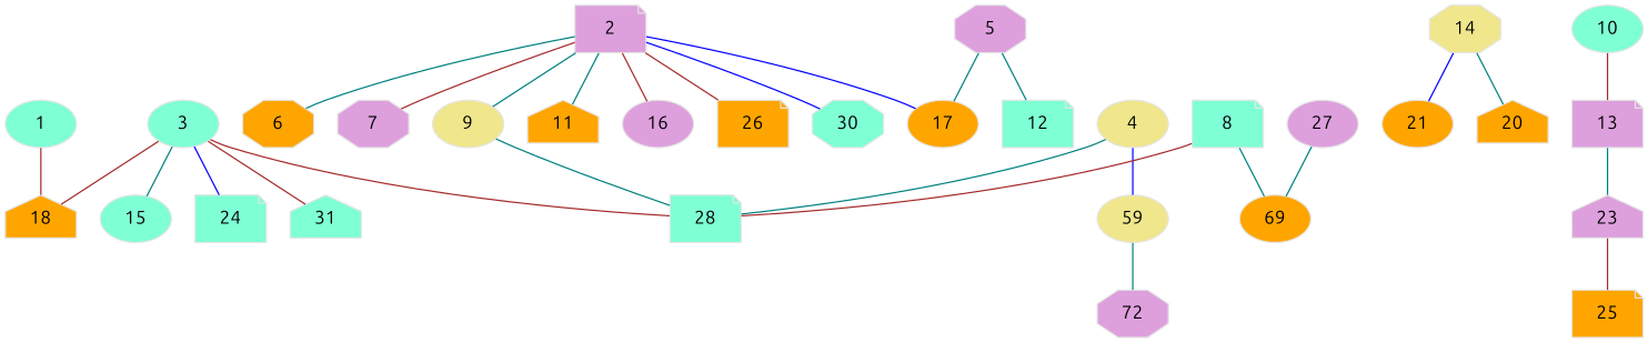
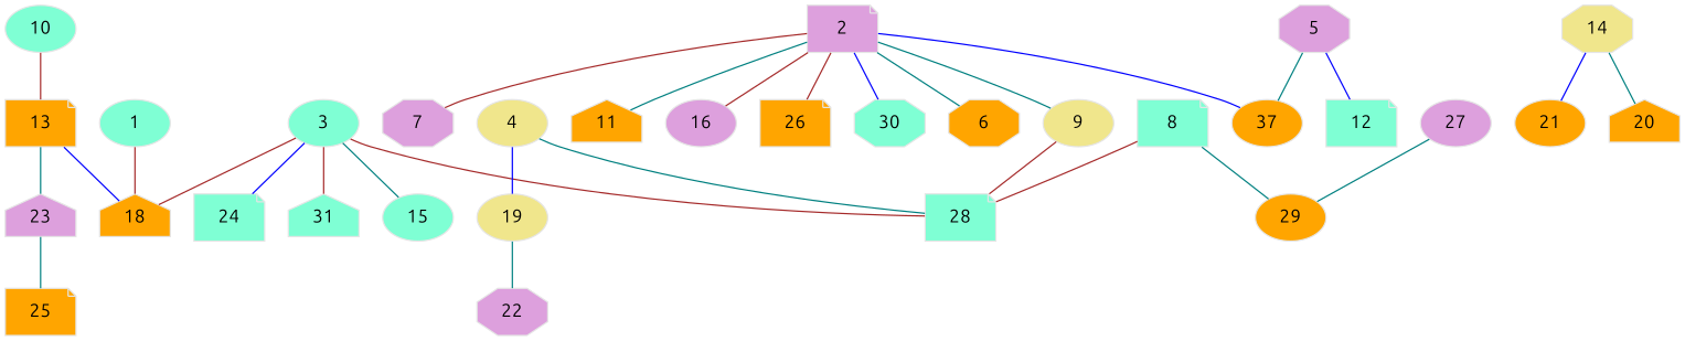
  graph {
    fontname=Ubuntu
    node [color=gray90 fillcolor=aquamarine fontname=Ubuntu shape=ellipse style=filled]
    edge [color=teal fontname=Ubuntu weight=1.0]
    18 [fillcolor=orange shape=house]
    1
    2 [fillcolor=plum shape=note]
    6 [fillcolor=orange shape=octagon]
    7 [fillcolor=plum shape=octagon]
    9 [fillcolor=khaki]
    11 [fillcolor=orange shape=house]
    16 [fillcolor=plum]
-   17 [fillcolor=orange]
+   17 [fillcolor=orange label=37]
    26 [fillcolor=orange shape=note]
    30 [shape=octagon]
    28 [shape=note]
    3
    15
    24 [shape=note]
    31 [shape=house]
    4 [fillcolor=khaki]
-   19 [fillcolor=khaki label=59]
-   22 [fillcolor=plum shape=octagon label=72]
+   19 [fillcolor=khaki]
+   22 [fillcolor=plum shape=octagon]
    5 [fillcolor=plum shape=octagon]
    12 [shape=note]
    21 [fillcolor=orange]
    8 [shape=note]
-   29 [fillcolor=orange label=69]
-   13 [fillcolor=plum shape=note]
+   29 [fillcolor=orange]
+   13 [fillcolor=orange shape=note]
    10
    23 [fillcolor=plum shape=house]
    25 [fillcolor=orange shape=note]
    14 [fillcolor=khaki shape=octagon]
    20 [fillcolor=orange shape=house]
    27 [fillcolor=plum]
    1 -- 18 [color=brown]
    2 -- 6
    2 -- 7 [color=brown]
    2 -- 9
    2 -- 11
    2 -- 16 [color=brown]
    2 -- 17 [color=blue]
    2 -- 26 [color=brown]
    2 -- 30 [color=blue]
-   9 -- 28
+   9 -- 28 [color=brown]
    3 -- 18 [color=brown]
    3 -- 28 [color=brown]
    3 -- 15
    3 -- 24 [color=blue]
    3 -- 31 [color=brown]
    4 -- 28
    4 -- 19 [color=blue]
    19 -- 22
    5 -- 17
-   5 -- 12
+   5 -- 12 [color=blue]
    8 -- 28 [color=brown]
    8 -- 29
+   13 -- 18 [color=blue]
    13 -- 23
    10 -- 13 [color=brown]
-   23 -- 25 [color=brown]
+   23 -- 25
    14 -- 21 [color=blue]
    14 -- 20
    27 -- 29
  }
